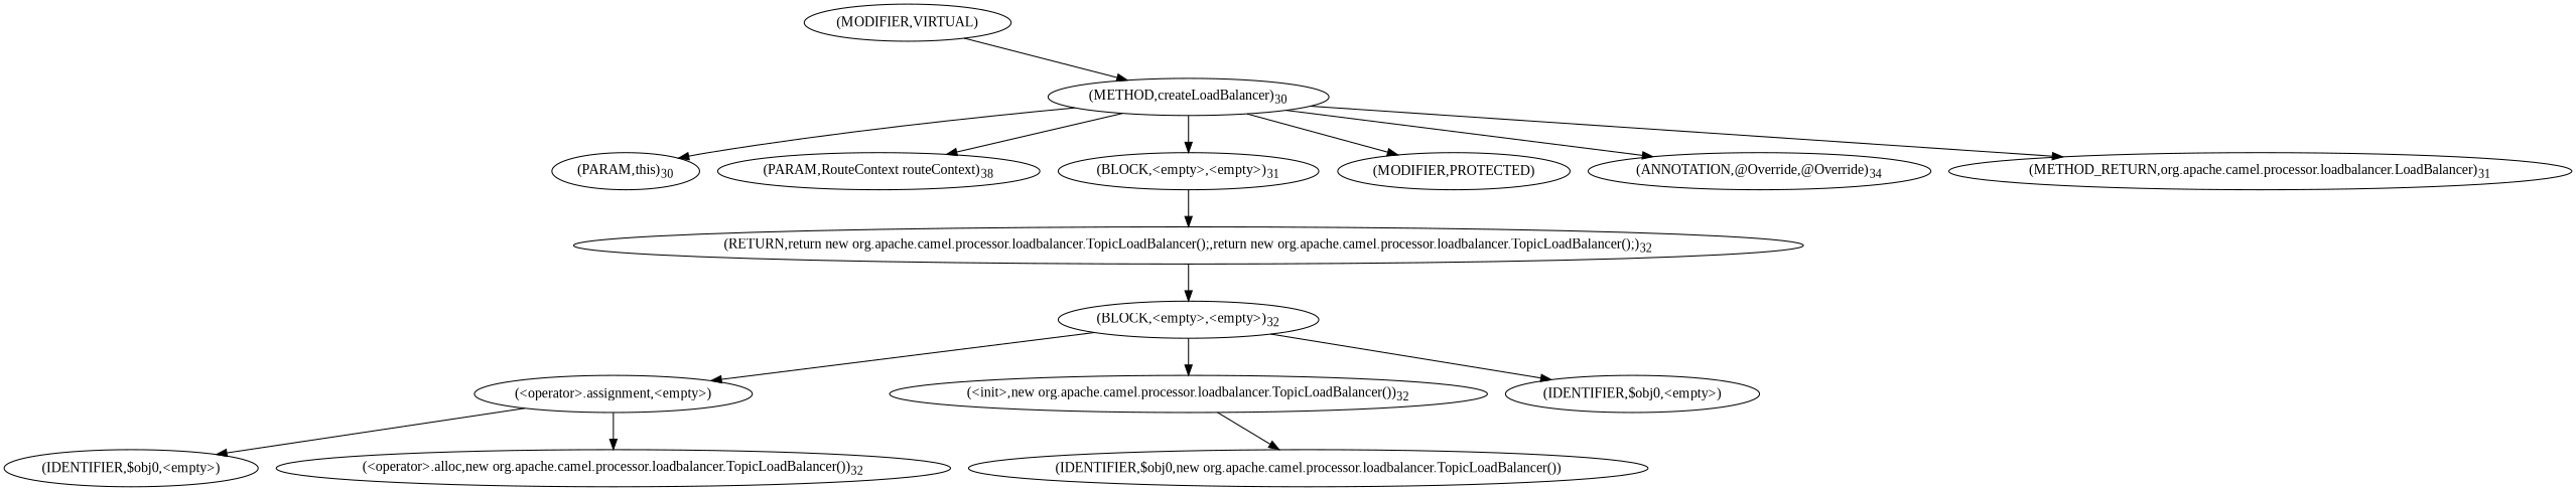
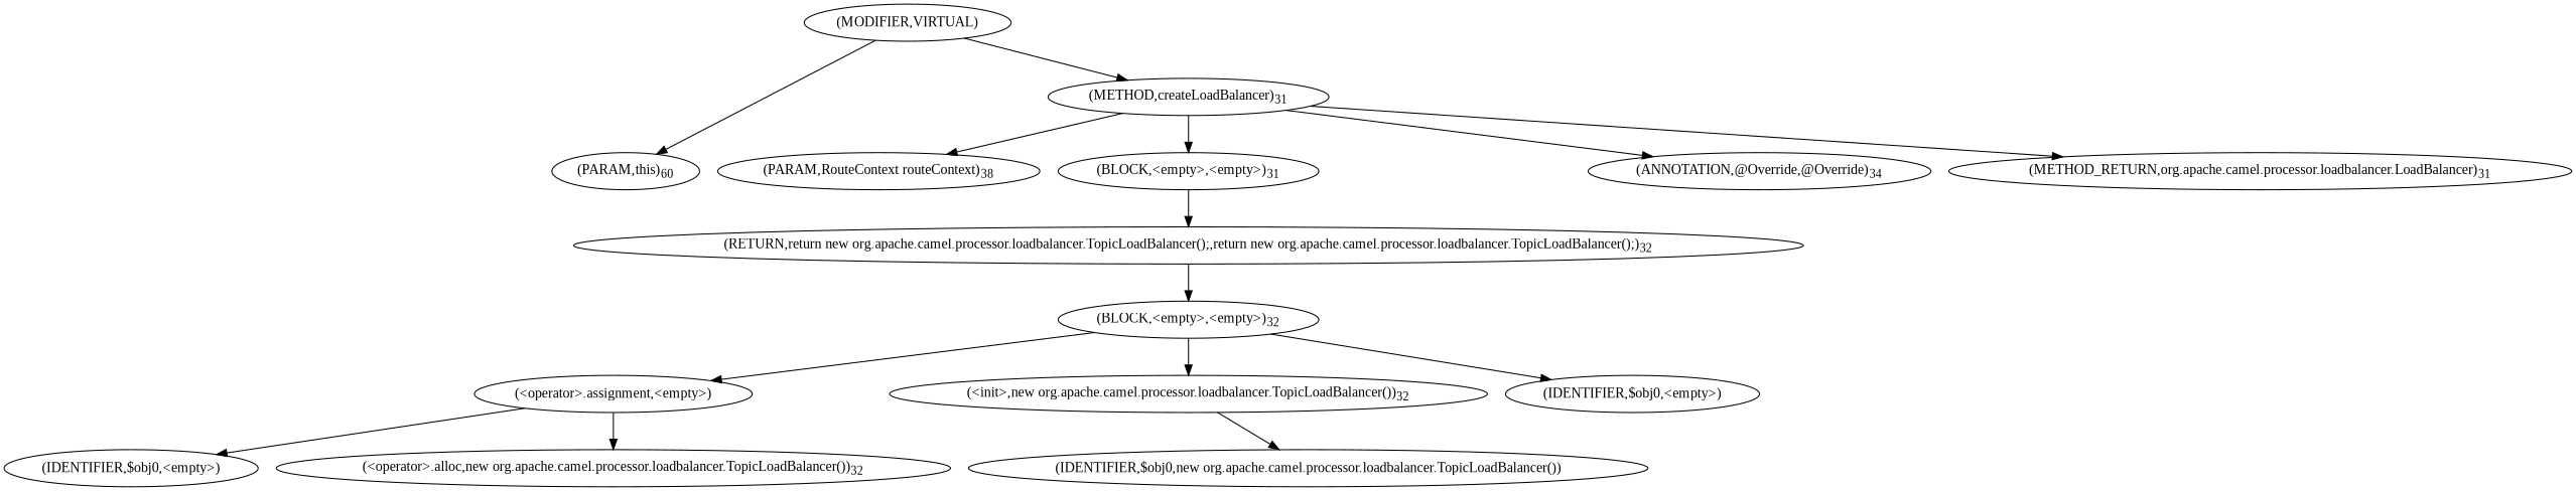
  digraph {
    fontname="Liberation Serif"
    node [fontname="Liberation Serif"]
    edge [fontname="Liberation Serif"]
-   n1 [label=<(METHOD,createLoadBalancer)<SUB>30</SUB>>]
-   n2 [label=<(PARAM,this)<SUB>30</SUB>>]
+   n1 [label=<(METHOD,createLoadBalancer)<SUB>31</SUB>>]
+   n2 [label=<(PARAM,this)<SUB>60</SUB>>]
    n3 [label=<(PARAM,RouteContext routeContext)<SUB>38</SUB>>]
    n4 [label=<(BLOCK,&lt;empty&gt;,&lt;empty&gt;)<SUB>31</SUB>>]
-   n5 [label=<(MODIFIER,PROTECTED)>]
    n6 [label=<(ANNOTATION,@Override,@Override)<SUB>34</SUB>>]
    n7 [label=<(METHOD_RETURN,org.apache.camel.processor.loadbalancer.LoadBalancer)<SUB>31</SUB>>]
    n8 [label=<(RETURN,return new org.apache.camel.processor.loadbalancer.TopicLoadBalancer();,return new org.apache.camel.processor.loadbalancer.TopicLoadBalancer();)<SUB>32</SUB>>]
    n9 [label=<(MODIFIER,VIRTUAL)>]
    n10 [label=<(BLOCK,&lt;empty&gt;,&lt;empty&gt;)<SUB>32</SUB>>]
    n11 [label=<(&lt;operator&gt;.assignment,&lt;empty&gt;)>]
    n12 [label=<(&lt;init&gt;,new org.apache.camel.processor.loadbalancer.TopicLoadBalancer())<SUB>32</SUB>>]
    n13 [label=<(IDENTIFIER,$obj0,&lt;empty&gt;)>]
    n14 [label=<(IDENTIFIER,$obj0,&lt;empty&gt;)>]
    n15 [label=<(&lt;operator&gt;.alloc,new org.apache.camel.processor.loadbalancer.TopicLoadBalancer())<SUB>32</SUB>>]
    n16 [label=<(IDENTIFIER,$obj0,new org.apache.camel.processor.loadbalancer.TopicLoadBalancer())>]
-   n1 -> n2
+   n9 -> n2
    n1 -> n3
    n1 -> n4
-   n1 -> n5
    n1 -> n6
    n1 -> n7
    n4 -> n8
    n8 -> n10
    n9 -> n1
    n10 -> n11
    n10 -> n12
    n10 -> n13
    n11 -> n14
    n11 -> n15
    n12 -> n16
  }
